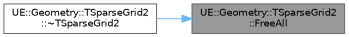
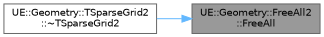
  digraph {
    rankdir=RL
    node [fontname=Helvetica fontsize=10 shape=box style=filled]
-   n1 [color=gray40 fillcolor=grey60 fontcolor=black height=0.2 label="UE::Geometry::TSparseGrid2\l::FreeAll" width=0.4]
+   n1 [color=gray40 fillcolor=grey60 fontcolor=black height=0.2 label="UE::Geometry::FreeAll2\l::FreeAll" width=0.4]
    n2 [color=grey40 fillcolor=white height=0.2 label="UE::Geometry::TSparseGrid2\l::~TSparseGrid2" width=0.4]
    n1 -> n2 [color=steelblue1 dir=back fontname=Helvetica fontsize=10 labelfontname=Helvetica labelfontsize=10 style=solid]
  }
